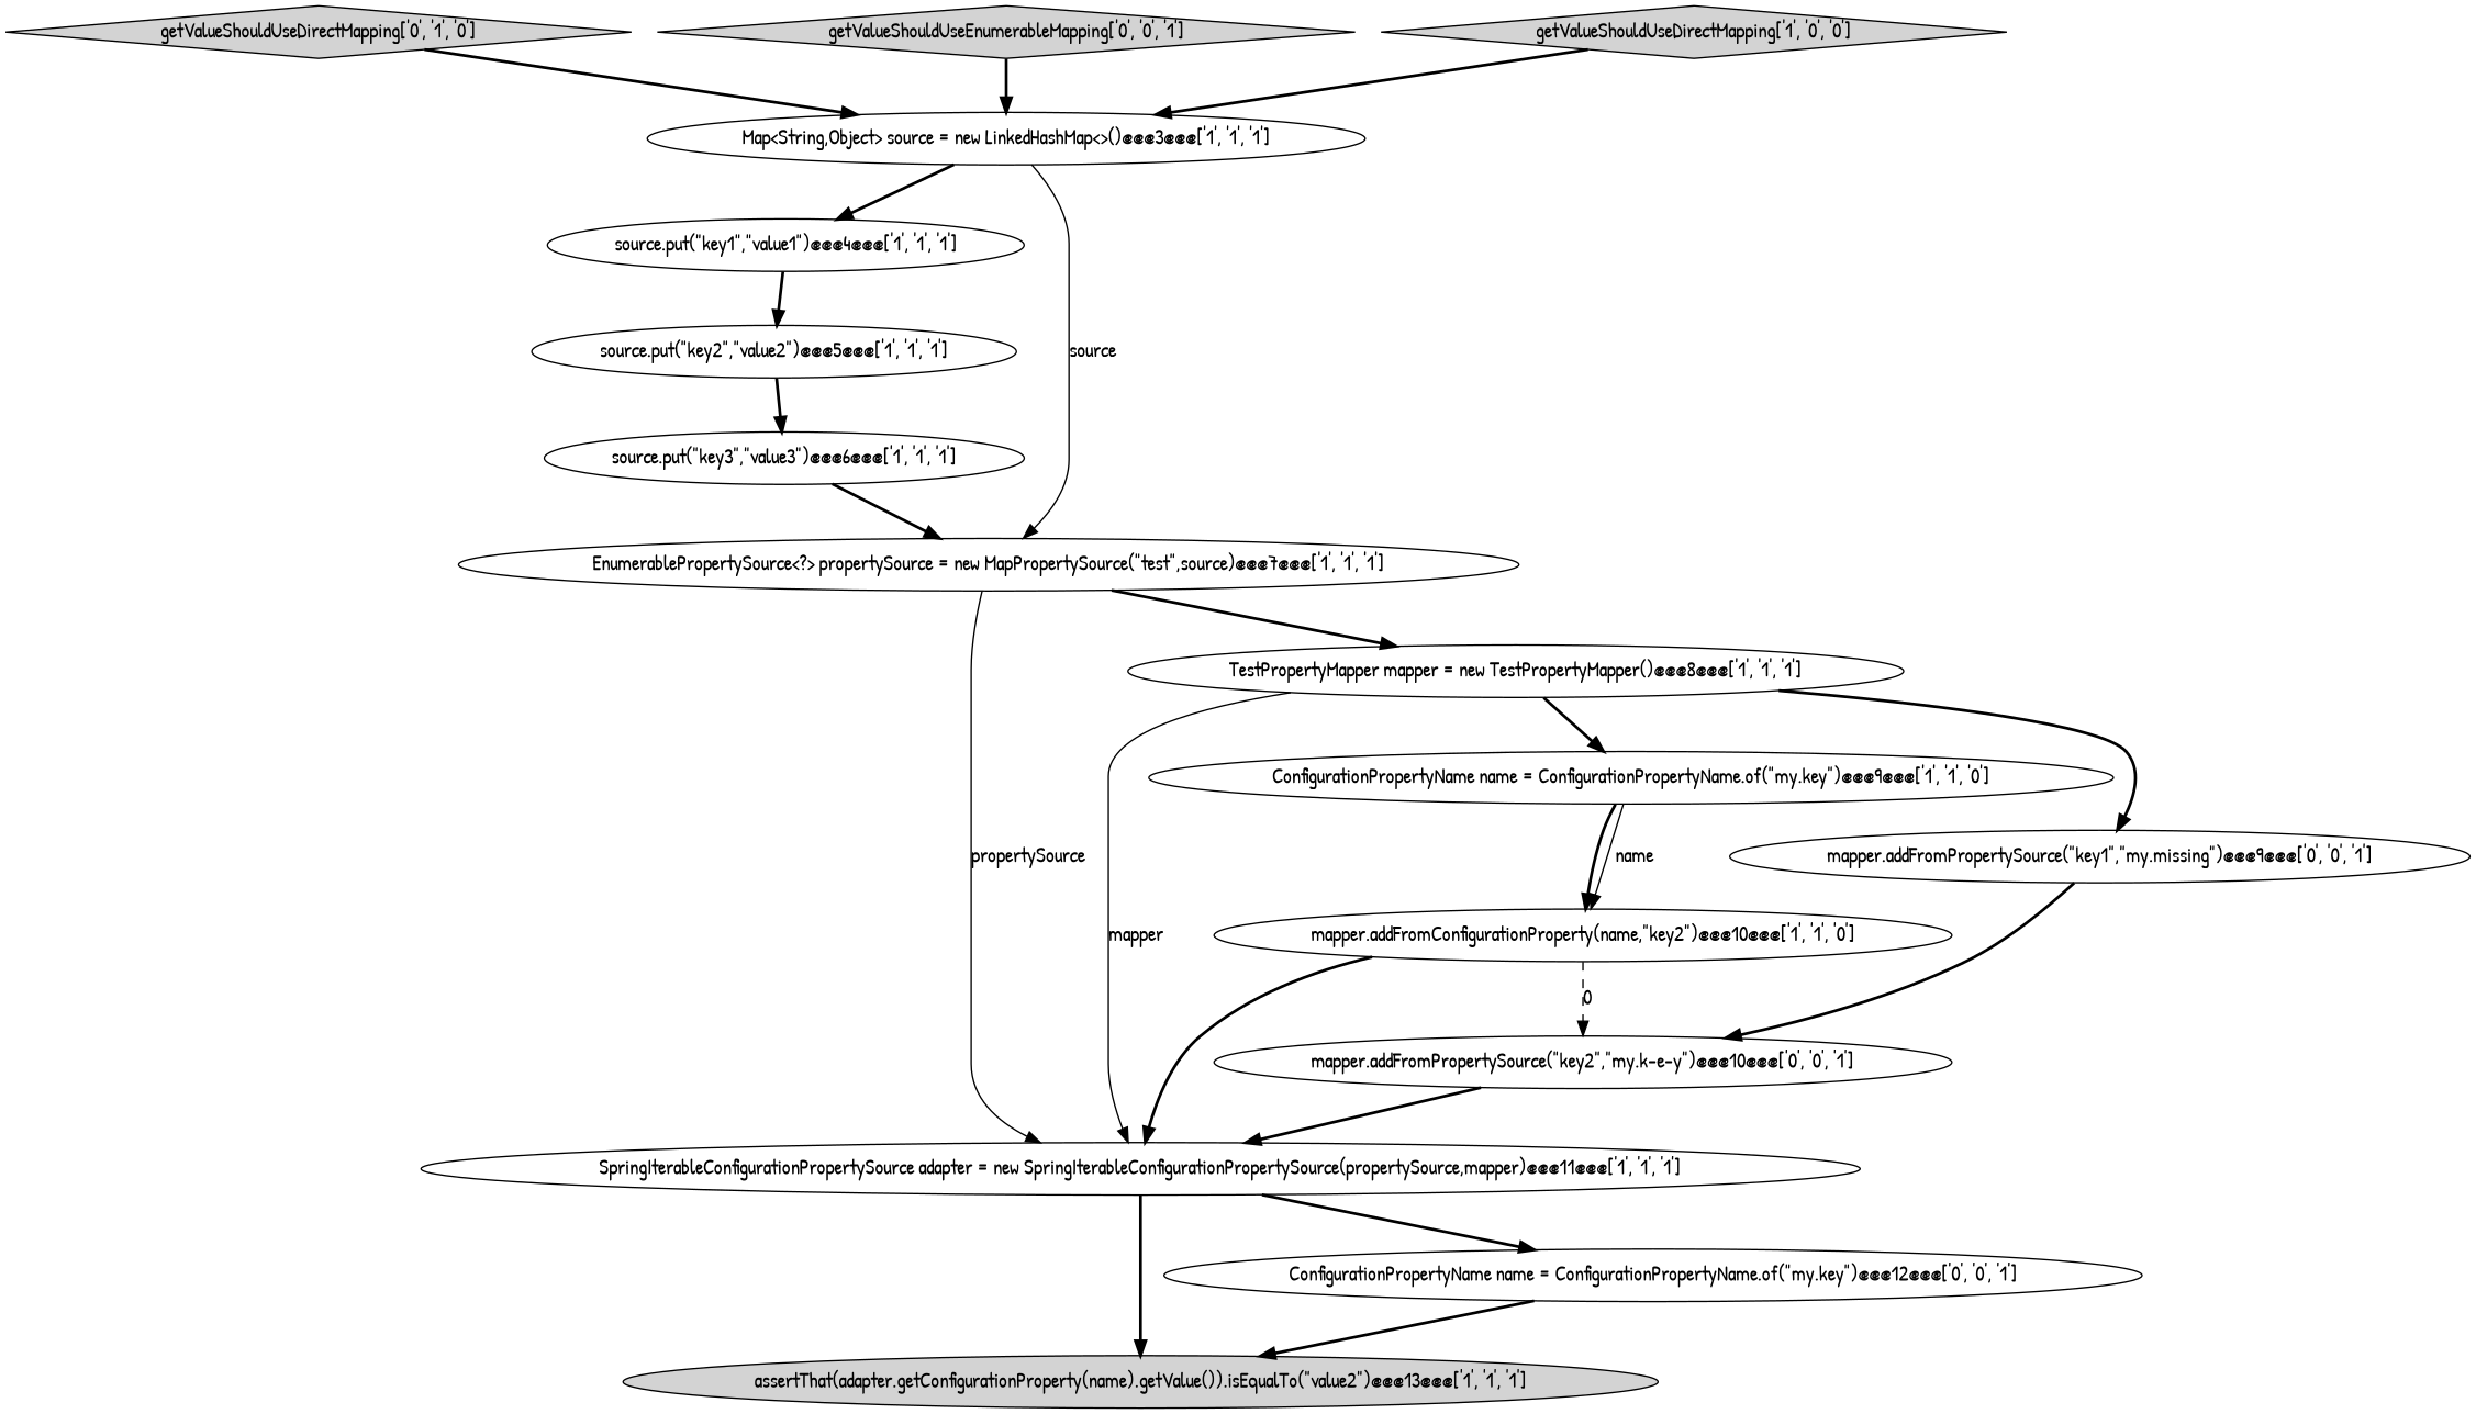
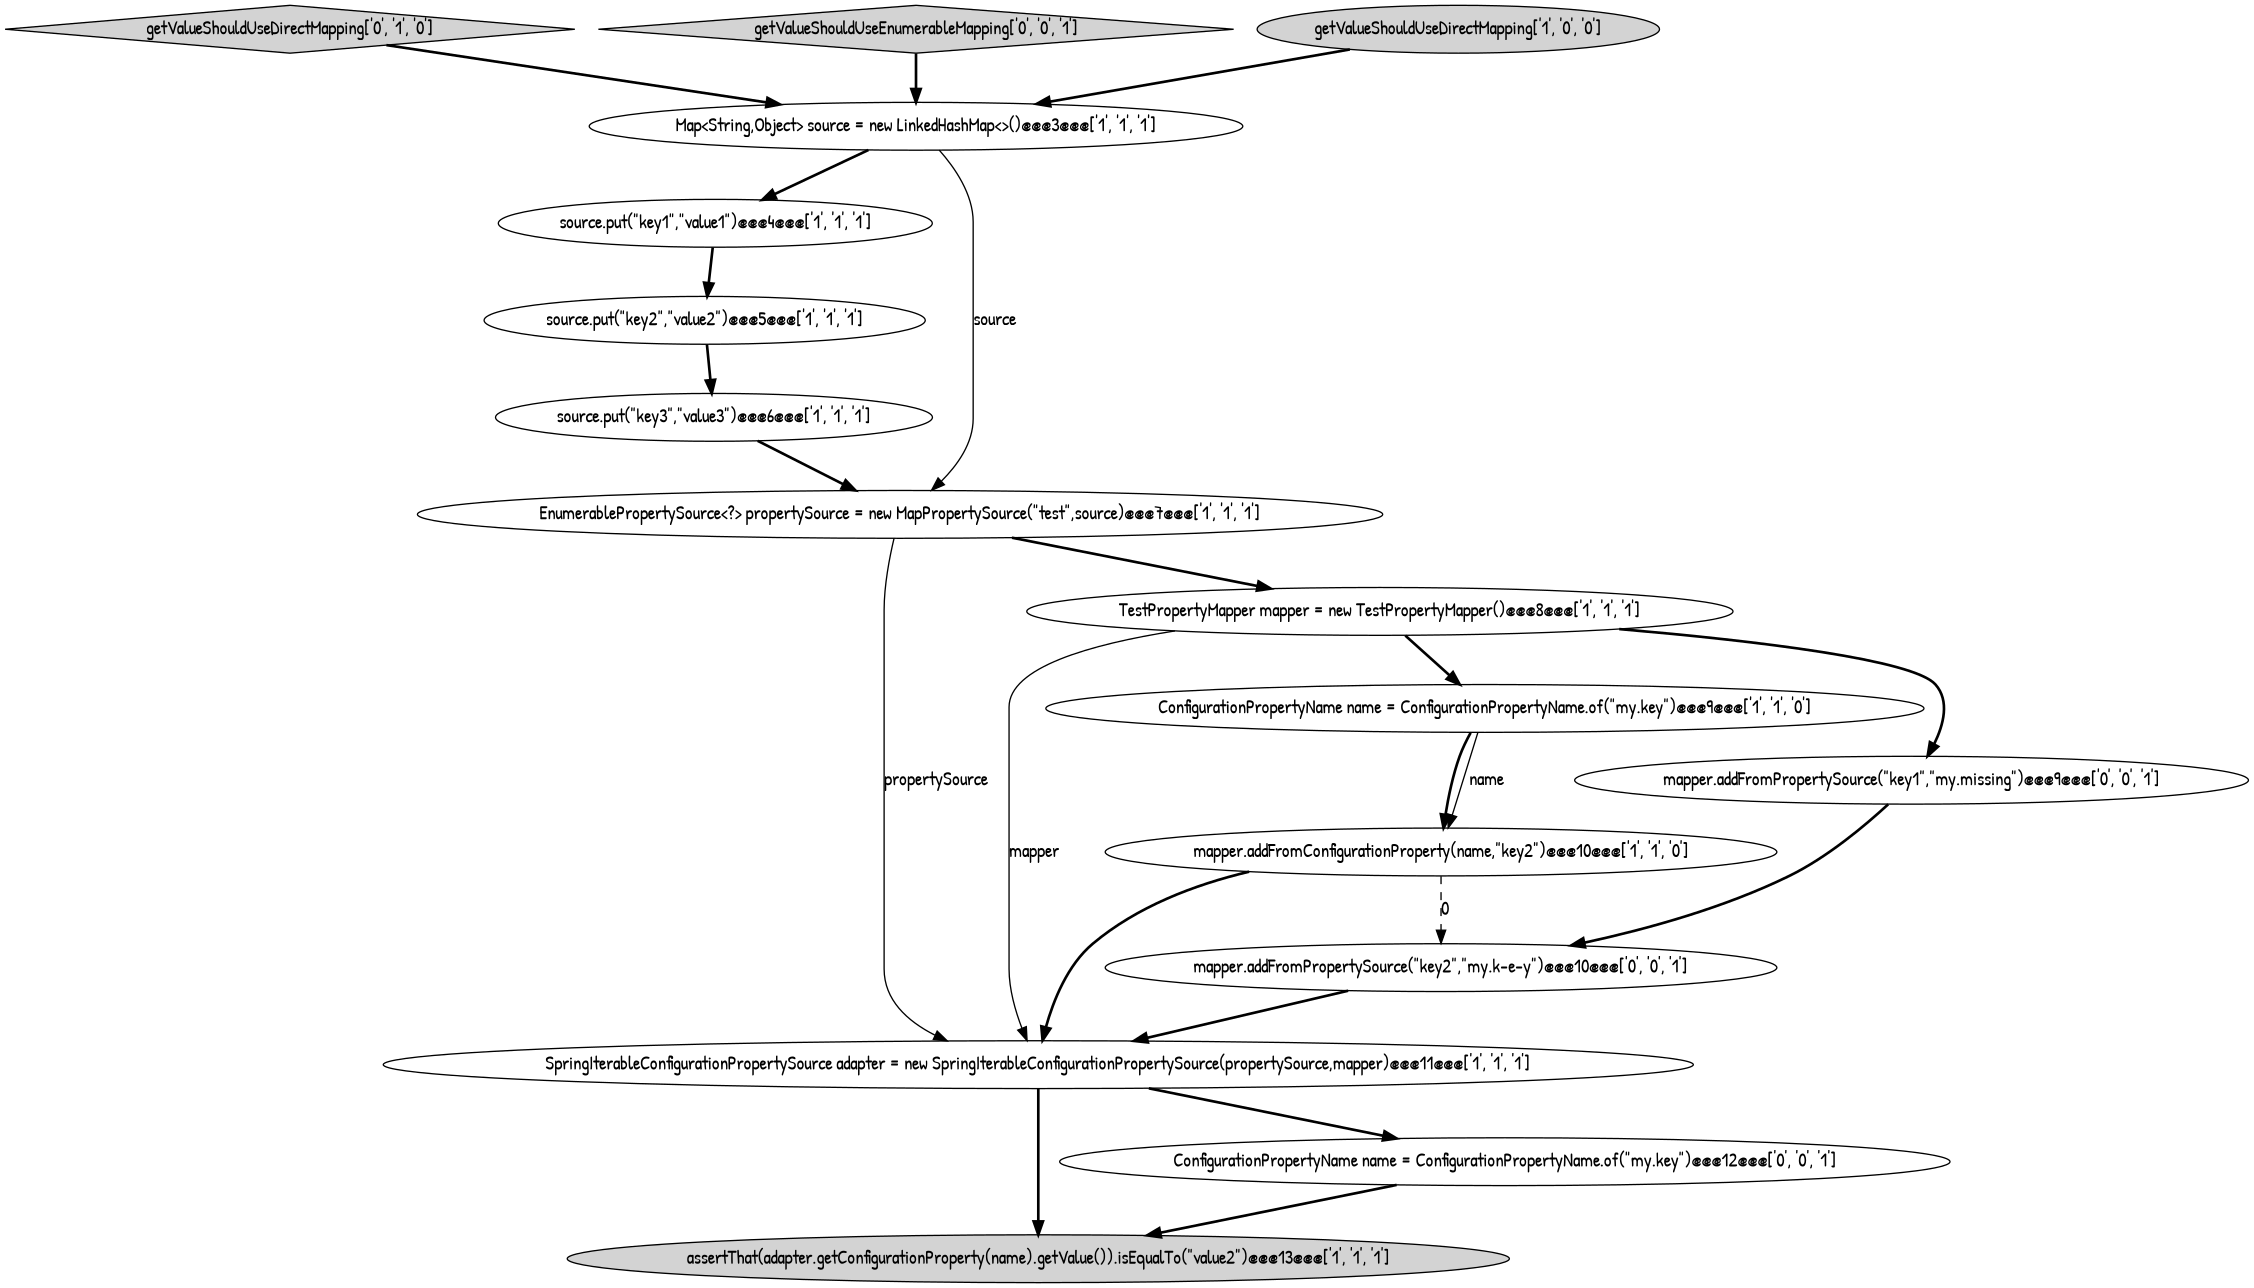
  digraph {
    fontname="Patrick Hand"
    node [fillcolor=white shape=ellipse style=filled fontname="Patrick Hand"]
    edge [style=bold fontname="Patrick Hand"]
    n1 [fillcolor=lightgray label="getValueShouldUseDirectMapping['0', '1', '0']" shape=diamond]
    n2 [label="Map<String,Object> source = new LinkedHashMap<>()@@@3@@@['1', '1', '1']"]
    n3 [label="SpringIterableConfigurationPropertySource adapter = new SpringIterableConfigurationPropertySource(propertySource,mapper)@@@11@@@['1', '1', '1']"]
    n4 [fillcolor=lightgray label="assertThat(adapter.getConfigurationProperty(name).getValue()).isEqualTo(\"value2\")@@@13@@@['1', '1', '1']"]
    n5 [label="ConfigurationPropertyName name = ConfigurationPropertyName.of(\"my.key\")@@@12@@@['0', '0', '1']"]
    n6 [fillcolor=lightgray label="getValueShouldUseEnumerableMapping['0', '0', '1']" shape=diamond]
    n7 [label="source.put(\"key2\",\"value2\")@@@5@@@['1', '1', '1']"]
    n8 [label="source.put(\"key3\",\"value3\")@@@6@@@['1', '1', '1']"]
    n9 [label="source.put(\"key1\",\"value1\")@@@4@@@['1', '1', '1']"]
    n10 [label="EnumerablePropertySource<?> propertySource = new MapPropertySource(\"test\",source)@@@7@@@['1', '1', '1']"]
    n11 [label="mapper.addFromPropertySource(\"key2\",\"my.k-e-y\")@@@10@@@['0', '0', '1']"]
    n12 [label="ConfigurationPropertyName name = ConfigurationPropertyName.of(\"my.key\")@@@9@@@['1', '1', '0']"]
    n13 [label="mapper.addFromConfigurationProperty(name,\"key2\")@@@10@@@['1', '1', '0']"]
-   n14 [fillcolor=lightgray label="getValueShouldUseDirectMapping['1', '0', '0']" shape=diamond]
+   n14 [fillcolor=lightgray label="getValueShouldUseDirectMapping['1', '0', '0']"]
    n15 [label="TestPropertyMapper mapper = new TestPropertyMapper()@@@8@@@['1', '1', '1']"]
    n16 [label="mapper.addFromPropertySource(\"key1\",\"my.missing\")@@@9@@@['0', '0', '1']"]
    n1 -> n2
    n2 -> n9
    n2 -> n10 [label=source style=solid]
    n3 -> n4
    n3 -> n5
    n5 -> n4
    n6 -> n2
    n7 -> n8
    n8 -> n10
    n9 -> n7
    n10 -> n3 [label=propertySource style=solid]
    n10 -> n15
    n11 -> n3
    n12 -> n13
    n12 -> n13 [label=name style=solid]
    n13 -> n3
    n13 -> n11 [label=0 style=dashed]
    n14 -> n2
    n15 -> n3 [label=mapper style=solid]
    n15 -> n12
    n15 -> n16
    n16 -> n11
  }
